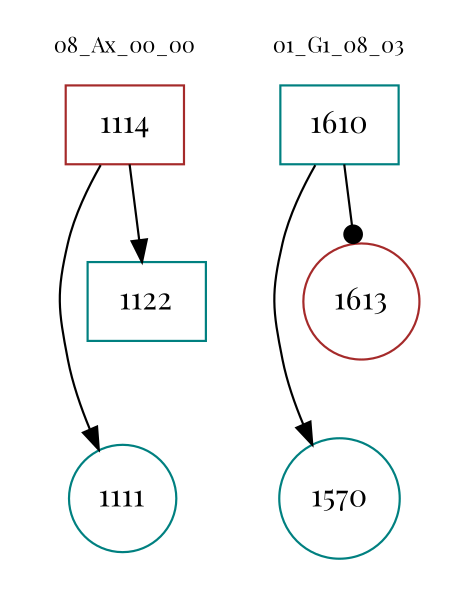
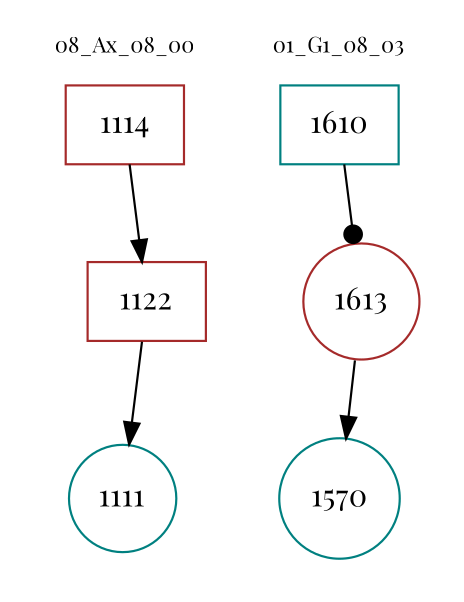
  digraph {
    fontname="Playfair Display"
    node [color=teal fontname="Playfair Display" shape=box]
    edge [arrowhead=normal color=black fontname="Playfair Display"]
    n1 [color=brown label=1114]
    n2 [label=1111 shape=circle]
-   n3 [label=1122]
+   n3 [color=brown label=1122]
    n4 [label=1610]
    n5 [label=1570 shape=circle]
    n6 [color=brown label=1613 shape=circle]
    subgraph cluster_1 {
      color=white
      fontsize=10
-     label="08_Ax_00_00"
+     label="08_Ax_08_00"
      n1
      n2
      n3
    }
    subgraph cluster_2 {
      color=white
      fontsize=10
      label="01_G1_08_03"
      n4
      n5
      n6
    }
-   n1 -> n2
+   n3 -> n2
    n1 -> n3
-   n4 -> n5
+   n6 -> n5
    n4 -> n6 [arrowhead=dot]
  }
